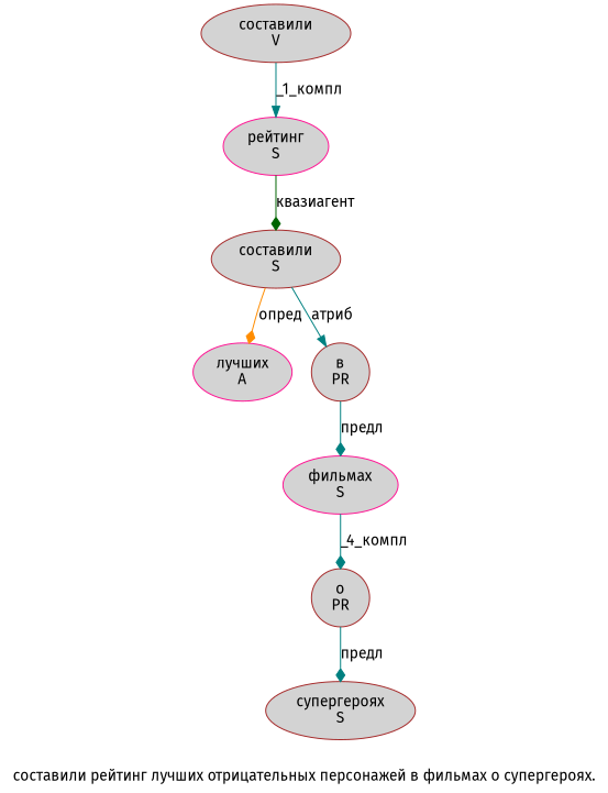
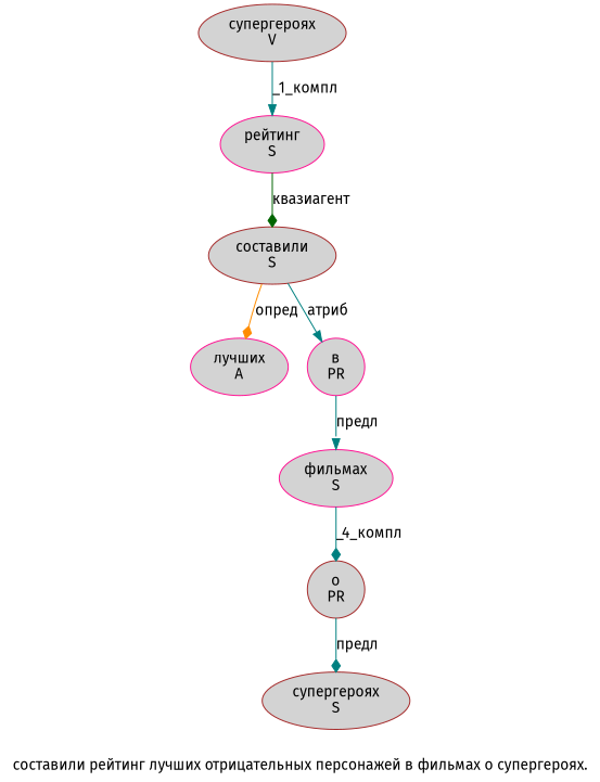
  digraph {
    fontname="Fira Sans"
    label="составили рейтинг лучших отрицательных персонажей в фильмах о супергероях."
    node [color=brown fillcolor=lightgray fontname="Fira Sans" penwidth=1 shape=ellipse style=filled]
    edge [arrowhead=diamond color=teal fontname="Fira Sans"]
-   n1 [label="составили\nV"]
+   n1 [label="супергероях\nV"]
    n2 [color=deeppink label="рейтинг\nS"]
    n3 [label="составили\nS"]
    n4 [color=deeppink label="лучших\nA"]
-   n5 [label="в\nPR"]
+   n5 [color=deeppink label="в\nPR"]
    n6 [color=deeppink label="фильмах\nS"]
    n7 [label="о\nPR"]
    n8 [label="супергероях\nS"]
    n1 -> n2 [arrowhead=normal label="_1_компл"]
    n2 -> n3 [color=darkgreen label="квазиагент"]
    n3 -> n4 [color=darkorange label="опред"]
    n3 -> n5 [arrowhead=normal label="атриб"]
-   n5 -> n6 [label="предл"]
+   n5 -> n6 [arrowhead=normal label="предл"]
    n6 -> n7 [label="_4_компл"]
    n7 -> n8 [label="предл"]
  }
